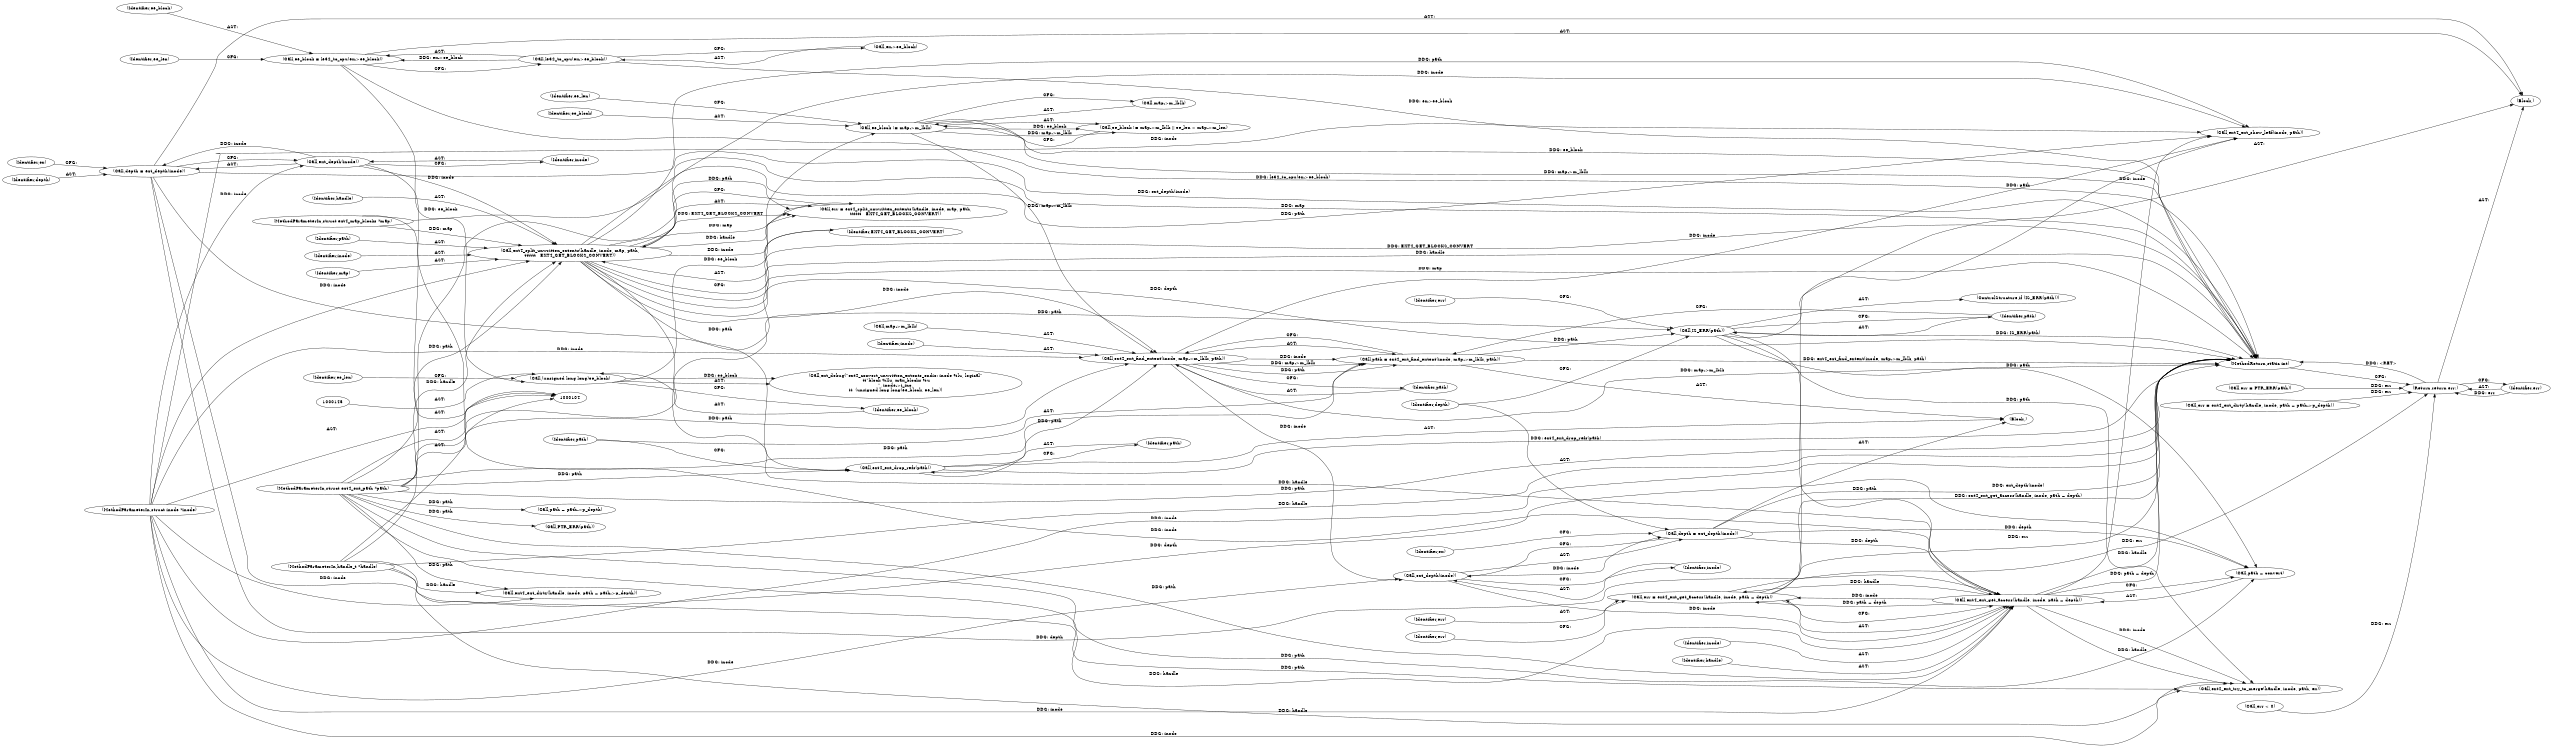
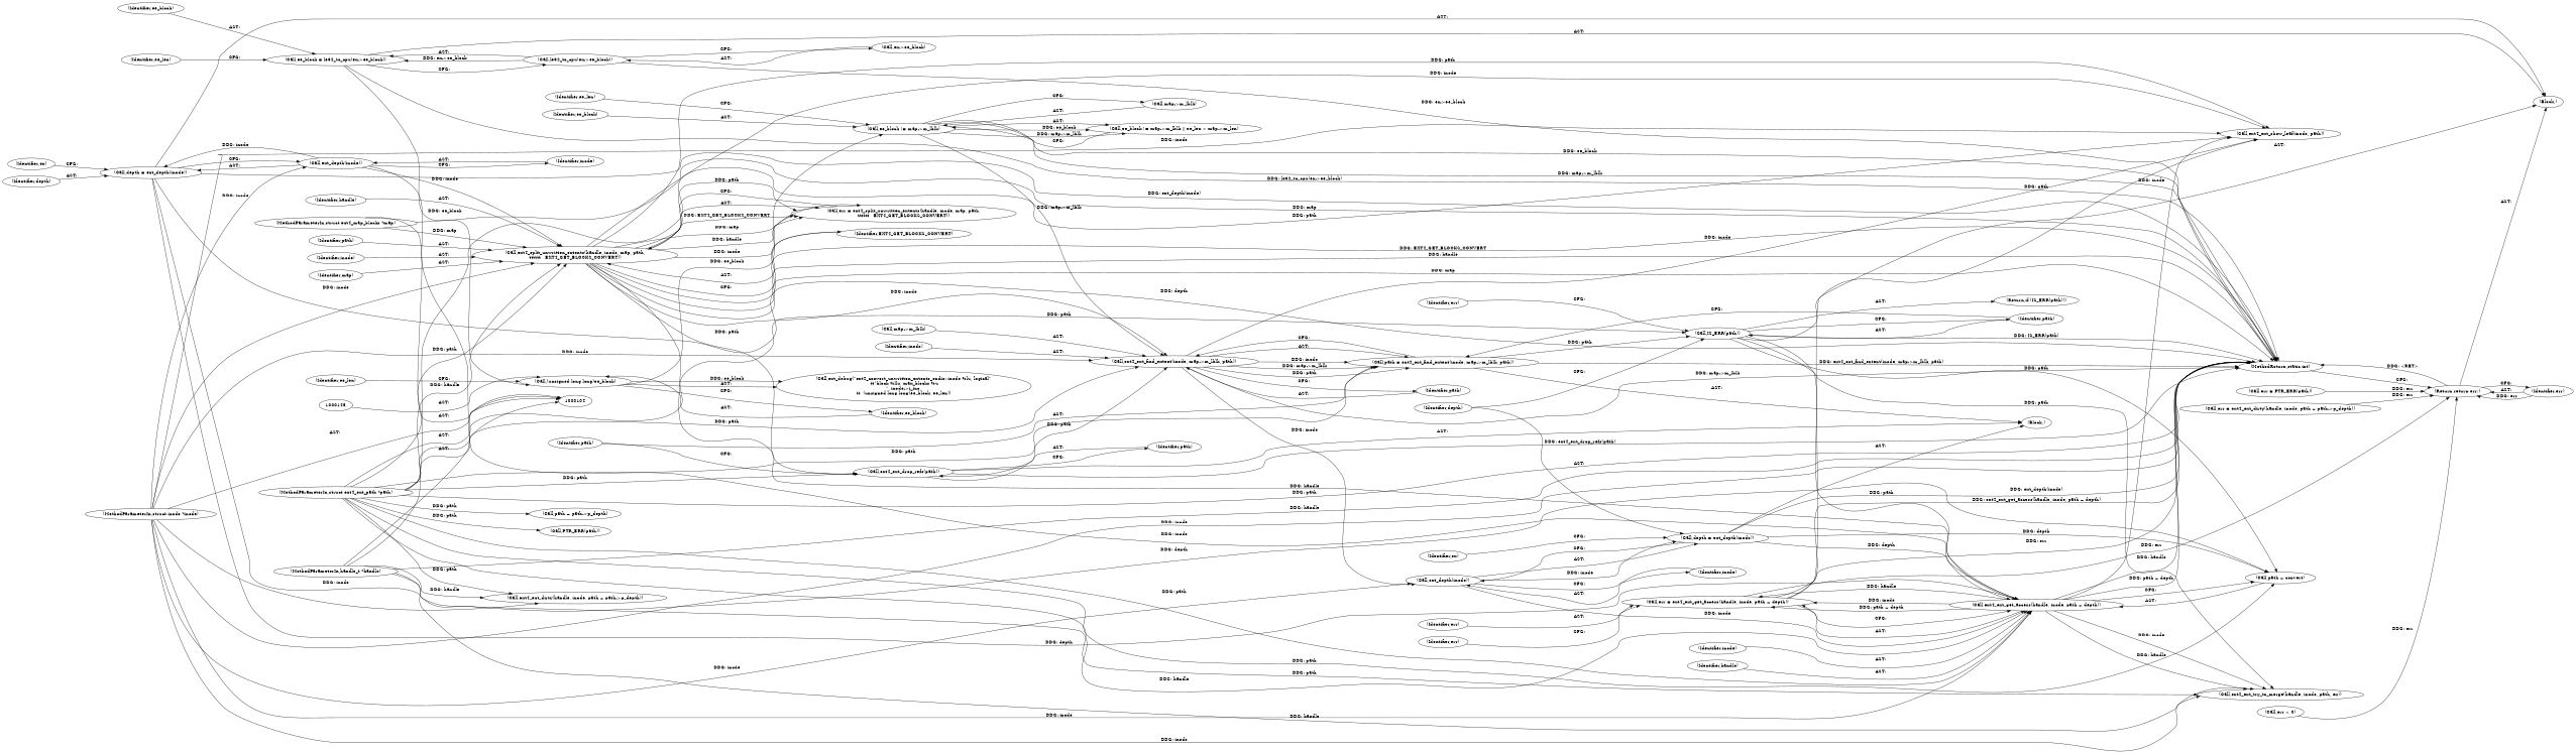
  digraph {
    rankdir=LR
    n1 [label="(Call,err = ext4_ext_get_access(handle, inode, path + depth))"]
    n2 [label="(Call,ext4_ext_get_access(handle, inode, path + depth))"]
    n3 [label="(Return,return err;)"]
    n4 [label="(Block,)"]
    n5 [label="(MethodReturn,static int)"]
    n6 [label="(Call,ext4_ext_show_leaf(inode, path))"]
    n7 [label="(Call,ext4_ext_try_to_merge(handle, inode, path, ex))"]
    n8 [label="(Call,path + convert)"]
    n9 [label="(Identifier,err)"]
    n10 [label="(Call,ext4_split_unwritten_extents(handle, inode, map, path,\n\t\t\t\t\t\t   EXT4_GET_BLOCKS_CONVERT))"]
    n11 [label="(Call,ext4_ext_find_extent(inode, map->m_lblk, path))"]
    n12 [label="(Call,ext4_ext_drop_refs(path))"]
    n13 [label="(Identifier,EXT4_GET_BLOCKS_CONVERT)"]
    n14 [label="(Call,err = ext4_split_unwritten_extents(handle, inode, map, path,\n\t\t\t\t\t\t   EXT4_GET_BLOCKS_CONVERT))"]
    n15 [label="(Call,ext_depth(inode))"]
    n16 [label="(Call,path = ext4_ext_find_extent(inode, map->m_lblk, path))"]
    n17 [label="(Identifier,path)"]
    n18 [label="(Identifier,path)"]
    n19 [label="(Block,)"]
    n20 [label="(MethodParameterIn,handle_t *handle)"]
    n21 [label="(Call,ext4_ext_dirty(handle, inode, path + path->p_depth))"]
    1000104
    n23 [label="(Call,ext_depth(inode))"]
    n24 [label="(Call,depth = ext_depth(inode))"]
    n25 [label="(Identifier,inode)"]
    n26 [label="(MethodParameterIn,struct inode *inode)"]
    n27 [label="(Call,depth = ext_depth(inode))"]
    n28 [label="(Identifier,inode)"]
    n29 [label="(MethodParameterIn,struct ext4_map_blocks *map)"]
    n30 [label="(MethodParameterIn,struct ext4_ext_path *path)"]
    n31 [label="(Call,IS_ERR(path))"]
    n32 [label="(Call,PTR_ERR(path))"]
    n33 [label="(Call,path + path->p_depth)"]
    n34 [label="(Identifier,path)"]
-   n35 [label="(ControlStructure,if (IS_ERR(path)))"]
+   n35 [label="(Return,if (IS_ERR(path)))"]
    n36 [label="(Call,ee_block != map->m_lblk)"]
    n37 [label="(Call,map->m_lblk)"]
    n38 [label="(Call,ee_block != map->m_lblk || ee_len > map->m_len)"]
    n39 [label="(Call,(unsigned long long)ee_block)"]
    n40 [label="(Call,ext_debug(\"ext4_convert_unwritten_extents_endio: inode %lu, logical\"\n \t\t\"block %llu, max_blocks %u\n\", inode->i_ino,\n\t\t  (unsigned long long)ee_block, ee_len))"]
    n41 [label="(Identifier,ee_block)"]
    n42 [label="(Call,ee_block = le32_to_cpu(ex->ee_block))"]
    n43 [label="(Call,le32_to_cpu(ex->ee_block))"]
    n44 [label="(Call,ex->ee_block)"]
    n45 [label="(Identifier,path)"]
    n46 [label="(Identifier,ex)"]
    n47 [label="(Identifier,inode)"]
    n48 [label="(Identifier,err)"]
    n49 [label="(Identifier,ee_block)"]
    n50 [label="(Identifier,err)"]
    n51 [label="(Identifier,ee_len)"]
    n52 [label="(Identifier,depth)"]
    n53 [label="(Identifier,ee_block)"]
    n54 [label="(Identifier,ee_len)"]
    n55 [label="(Identifier,inode)"]
    n56 [label="(Identifier,map)"]
    n57 [label="(Call,err = PTR_ERR(path))"]
    n58 [label="(Call,err = ext4_ext_dirty(handle, inode, path + path->p_depth))"]
    n59 [label="(Identifier,path)"]
    n60 [label="(Identifier,ee_len)"]
    n61 [label="(Call,err < 0)"]
    n62 [label="(Identifier,handle)"]
    n63 [label="(Call,map->m_lblk)"]
    n64 [label="(Identifier,ex)"]
    n65 [label="(Identifier,depth)"]
    n66 [label="(Identifier,err)"]
    n67 [label="(Identifier,inode)"]
    n68 [label="(Identifier,handle)"]
    1000145
    n1 -> n2 [label="CFG: "]
    n1 -> n3 [label="DDG: err"]
    n1 -> n4 [label="AST: "]
    n1 -> n5 [label="DDG: ext4_ext_get_access(handle, inode, path + depth)"]
    n1 -> n5 [label="DDG: err"]
    n2 -> n1 [label="AST: "]
    n2 -> n1 [label="DDG: handle"]
    n2 -> n1 [label="DDG: inode"]
    n2 -> n1 [label="DDG: path + depth"]
    n2 -> n5 [label="DDG: handle"]
    n2 -> n5 [label="DDG: path + depth"]
    n2 -> n6 [label="DDG: inode"]
    n2 -> n7 [label="DDG: handle"]
    n2 -> n7 [label="DDG: inode"]
    n2 -> n8 [label="CFG: "]
    n3 -> n4 [label="AST: "]
    n3 -> n5 [label="DDG: <RET>"]
    n3 -> n9 [label="CFG: "]
    n5 -> n3 [label="CFG: "]
    n8 -> n2 [label="AST: "]
    n9 -> n3 [label="AST: "]
    n9 -> n3 [label="DDG: err"]
    n10 -> n2 [label="DDG: handle"]
    n10 -> n5 [label="DDG: EXT4_GET_BLOCKS_CONVERT"]
    n10 -> n5 [label="DDG: handle"]
    n10 -> n5 [label="DDG: map"]
    n10 -> n6 [label="DDG: inode"]
    n10 -> n6 [label="DDG: path"]
    n10 -> n11 [label="DDG: inode"]
    n10 -> n12 [label="DDG: path"]
    n10 -> n13 [label="CFG: "]
    n10 -> n14 [label="AST: "]
    n10 -> n14 [label="DDG: EXT4_GET_BLOCKS_CONVERT"]
    n10 -> n14 [label="DDG: map"]
    n10 -> n14 [label="DDG: handle"]
    n10 -> n14 [label="DDG: inode"]
    n10 -> n14 [label="DDG: path"]
    n11 -> n5 [label="DDG: map->m_lblk"]
    n11 -> n6 [label="DDG: inode"]
    n11 -> n15 [label="DDG: inode"]
    n11 -> n16 [label="AST: "]
    n11 -> n16 [label="DDG: inode"]
    n11 -> n16 [label="DDG: map->m_lblk"]
    n11 -> n16 [label="DDG: path"]
    n11 -> n17 [label="CFG: "]
    n12 -> n5 [label="DDG: ext4_ext_drop_refs(path)"]
    n12 -> n11 [label="DDG: path"]
    n12 -> n18 [label="CFG: "]
    n12 -> n19 [label="AST: "]
    n13 -> n10 [label="AST: "]
    n14 -> n10 [label="CFG: "]
    n15 -> n2 [label="DDG: inode"]
    n15 -> n27 [label="AST: "]
    n15 -> n27 [label="DDG: inode"]
    n15 -> n28 [label="CFG: "]
    n16 -> n5 [label="DDG: ext4_ext_find_extent(inode, map->m_lblk, path)"]
    n16 -> n11 [label="CFG: "]
    n16 -> n19 [label="AST: "]
    n16 -> n31 [label="DDG: path"]
    n17 -> n11 [label="AST: "]
    n18 -> n12 [label="AST: "]
    n20 -> n2 [label="DDG: handle"]
    n20 -> n5 [label="DDG: handle"]
    n20 -> n7 [label="DDG: handle"]
    n20 -> n10 [label="DDG: handle"]
    n20 -> n21 [label="DDG: handle"]
    n20 -> 1000104 [label="AST: "]
    n23 -> n2 [label="DDG: inode"]
    n23 -> n10 [label="DDG: inode"]
    n23 -> n24 [label="AST: "]
    n23 -> n24 [label="DDG: inode"]
    n23 -> n25 [label="CFG: "]
    n24 -> n2 [label="DDG: depth"]
    n24 -> n4 [label="AST: "]
    n24 -> n5 [label="DDG: ext_depth(inode)"]
    n24 -> n5 [label="DDG: depth"]
    n24 -> n8 [label="DDG: depth"]
    n24 -> n23 [label="CFG: "]
    n25 -> n23 [label="AST: "]
    n26 -> n2 [label="DDG: inode"]
    n26 -> n5 [label="DDG: inode"]
    n26 -> n6 [label="DDG: inode"]
    n26 -> n7 [label="DDG: inode"]
    n26 -> n10 [label="DDG: inode"]
    n26 -> n11 [label="DDG: inode"]
    n26 -> n15 [label="DDG: inode"]
    n26 -> n21 [label="DDG: inode"]
    n26 -> 1000104 [label="AST: "]
    n26 -> n23 [label="DDG: inode"]
    n27 -> n2 [label="DDG: depth"]
    n27 -> n5 [label="DDG: ext_depth(inode)"]
    n27 -> n8 [label="DDG: depth"]
    n27 -> n15 [label="CFG: "]
    n27 -> n19 [label="AST: "]
    n28 -> n15 [label="AST: "]
    n29 -> n5 [label="DDG: map"]
    n29 -> n10 [label="DDG: map"]
    n29 -> 1000104 [label="AST: "]
    n30 -> n2 [label="DDG: path"]
    n30 -> n5 [label="DDG: path"]
    n30 -> n6 [label="DDG: path"]
    n30 -> n7 [label="DDG: path"]
    n30 -> n8 [label="DDG: path"]
    n30 -> n10 [label="DDG: path"]
    n30 -> n11 [label="DDG: path"]
    n30 -> n12 [label="DDG: path"]
    n30 -> n16 [label="DDG: path"]
    n30 -> n21 [label="DDG: path"]
    n30 -> 1000104 [label="AST: "]
    n30 -> n31 [label="DDG: path"]
    n30 -> n32 [label="DDG: path"]
    n30 -> n33 [label="DDG: path"]
    n31 -> n2 [label="DDG: path"]
    n31 -> n5 [label="DDG: IS_ERR(path)"]
    n31 -> n6 [label="DDG: path"]
    n31 -> n7 [label="DDG: path"]
    n31 -> n8 [label="DDG: path"]
    n31 -> n34 [label="CFG: "]
    n31 -> n35 [label="AST: "]
    n34 -> n16 [label="CFG: "]
    n34 -> n31 [label="AST: "]
    n36 -> n5 [label="DDG: ee_block"]
    n36 -> n5 [label="DDG: map->m_lblk"]
    n36 -> n11 [label="DDG: map->m_lblk"]
    n36 -> n37 [label="CFG: "]
    n36 -> n38 [label="AST: "]
    n36 -> n38 [label="DDG: ee_block"]
    n36 -> n38 [label="DDG: map->m_lblk"]
    n37 -> n36 [label="AST: "]
    n38 -> n36 [label="CFG: "]
    n39 -> n36 [label="DDG: ee_block"]
    n39 -> n40 [label="AST: "]
    n39 -> n40 [label="DDG: ee_block"]
    n39 -> n41 [label="CFG: "]
    n41 -> n39 [label="AST: "]
    n42 -> n4 [label="AST: "]
    n42 -> n5 [label="DDG: le32_to_cpu(ex->ee_block)"]
    n42 -> n39 [label="DDG: ee_block"]
    n42 -> n43 [label="CFG: "]
    n43 -> n5 [label="DDG: ex->ee_block"]
    n43 -> n42 [label="AST: "]
    n43 -> n42 [label="DDG: ex->ee_block"]
    n43 -> n44 [label="CFG: "]
    n44 -> n43 [label="AST: "]
    n45 -> n10 [label="AST: "]
    n46 -> n24 [label="CFG: "]
    n47 -> n11 [label="AST: "]
    n48 -> n1 [label="CFG: "]
    n49 -> n36 [label="AST: "]
    n50 -> n31 [label="CFG: "]
    n51 -> n36 [label="CFG: "]
    n52 -> n27 [label="AST: "]
    n52 -> n31 [label="CFG: "]
    n53 -> n42 [label="AST: "]
    n54 -> n42 [label="CFG: "]
    n55 -> n10 [label="AST: "]
    n56 -> n10 [label="AST: "]
    n57 -> n3 [label="DDG: err"]
    n58 -> n3 [label="DDG: err"]
    n59 -> n12 [label="CFG: "]
    n59 -> n16 [label="AST: "]
    n60 -> n39 [label="CFG: "]
    n61 -> n3 [label="DDG: err"]
    n62 -> n10 [label="AST: "]
    n63 -> n11 [label="AST: "]
    n64 -> n27 [label="CFG: "]
    n65 -> n24 [label="AST: "]
    n66 -> n1 [label="AST: "]
    n67 -> n2 [label="AST: "]
    n68 -> n2 [label="AST: "]
    1000145 -> n39 [label="AST: "]
  }
